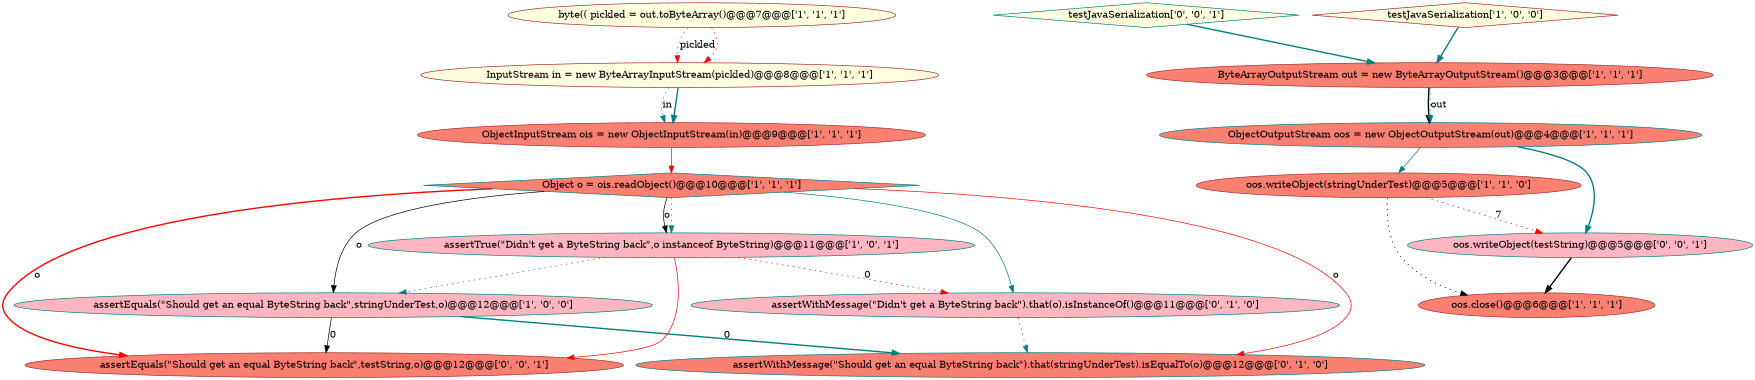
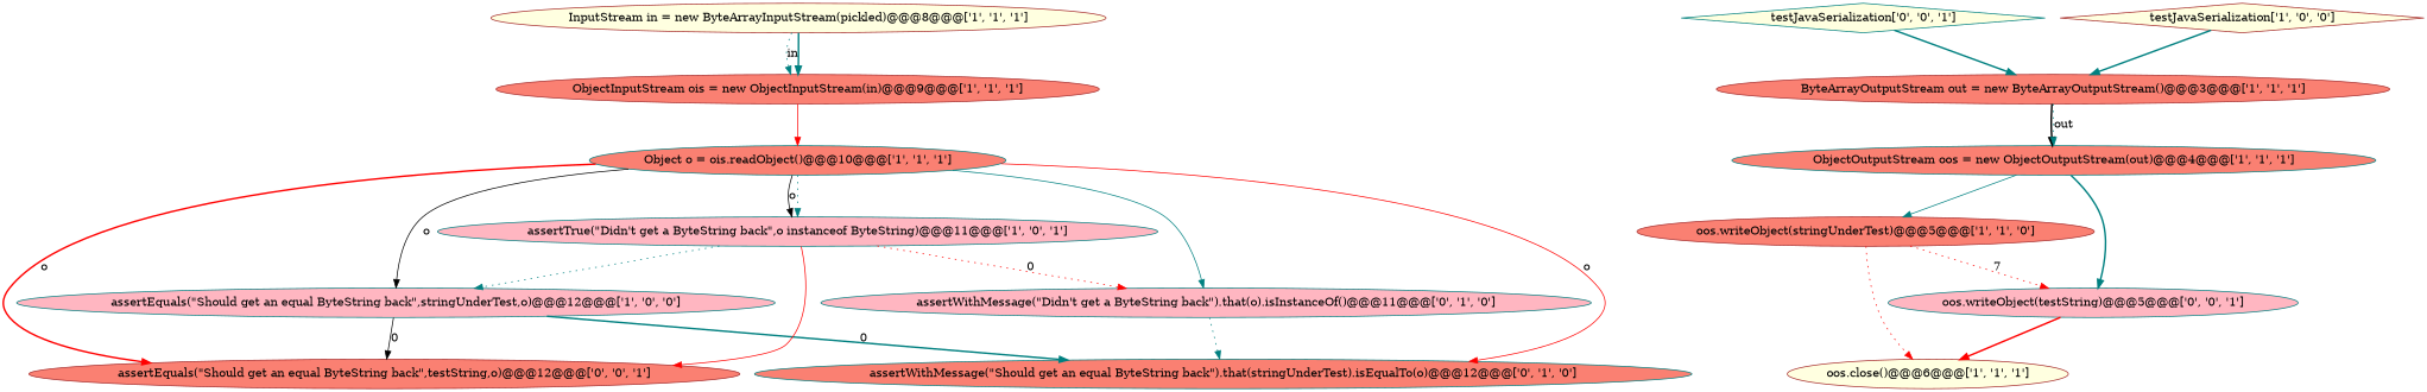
  digraph {
    node [color=teal fillcolor=salmon shape=ellipse style=filled]
    edge [color=teal style=dotted]
-   n1 [label="Object o = ois.readObject()@@@10@@@['1', '1', '1']" shape=diamond]
+   n1 [label="Object o = ois.readObject()@@@10@@@['1', '1', '1']"]
    n2 [color=brown label="assertEquals(\"Should get an equal ByteString back\",testString,o)@@@12@@@['0', '0', '1']"]
    n3 [label="assertWithMessage(\"Should get an equal ByteString back\").that(stringUnderTest).isEqualTo(o)@@@12@@@['0', '1', '0']"]
    n4 [fillcolor=lightpink label="assertEquals(\"Should get an equal ByteString back\",stringUnderTest,o)@@@12@@@['1', '0', '0']"]
    n5 [fillcolor=lightpink label="assertWithMessage(\"Didn't get a ByteString back\").that(o).isInstanceOf()@@@11@@@['0', '1', '0']"]
    n6 [fillcolor=lightpink label="assertTrue(\"Didn't get a ByteString back\",o instanceof ByteString)@@@11@@@['1', '0', '1']"]
-   n7 [color=brown label="oos.close()@@@6@@@['1', '1', '1']"]
-   n8 [color=brown fillcolor=lightyellow label="byte(( pickled = out.toByteArray()@@@7@@@['1', '1', '1']"]
+   n7 [color=brown fillcolor=lightyellow label="oos.close()@@@6@@@['1', '1', '1']"]
    n9 [color=brown fillcolor=lightyellow label="InputStream in = new ByteArrayInputStream(pickled)@@@8@@@['1', '1', '1']"]
    n10 [color=brown label="oos.writeObject(stringUnderTest)@@@5@@@['1', '1', '0']"]
    n11 [fillcolor=lightpink label="oos.writeObject(testString)@@@5@@@['0', '0', '1']"]
    n12 [color=brown label="ByteArrayOutputStream out = new ByteArrayOutputStream()@@@3@@@['1', '1', '1']"]
    n13 [label="ObjectOutputStream oos = new ObjectOutputStream(out)@@@4@@@['1', '1', '1']"]
    n14 [fillcolor=lightyellow label="testJavaSerialization['0', '0', '1']" shape=diamond]
    n15 [color=brown label="ObjectInputStream ois = new ObjectInputStream(in)@@@9@@@['1', '1', '1']"]
    n16 [color=brown fillcolor=lightyellow label="testJavaSerialization['1', '0', '0']" shape=diamond]
    n1 -> n2 [color=red label=o style=bold]
    n1 -> n3 [color=red label=o style=solid]
    n1 -> n4 [color=black label=o style=solid]
    n1 -> n5 [style=solid]
    n1 -> n6 [color=black label=o style=solid]
    n1 -> n6
    n4 -> n2 [color=black label=0 style=solid]
    n4 -> n3 [label=0 style=bold]
    n5 -> n3
    n6 -> n2 [color=red style=solid]
    n6 -> n4
    n6 -> n5 [color=red label=0]
-   n8 -> n9 [color=red label=pickled]
-   n8 -> n9 [color=red]
    n9 -> n15 [label=in]
    n9 -> n15 [style=bold]
-   n10 -> n7 [color=black]
+   n10 -> n7 [color=red]
    n10 -> n11 [color=red label=7]
-   n11 -> n7 [color=black style=bold]
+   n11 -> n7 [color=red style=bold]
    n12 -> n13 [color=black style=bold]
    n12 -> n13 [label=out]
    n13 -> n10 [style=solid]
    n13 -> n11 [style=bold]
    n14 -> n12 [style=bold]
    n15 -> n1 [color=red style=solid]
    n16 -> n12 [style=bold]
  }
